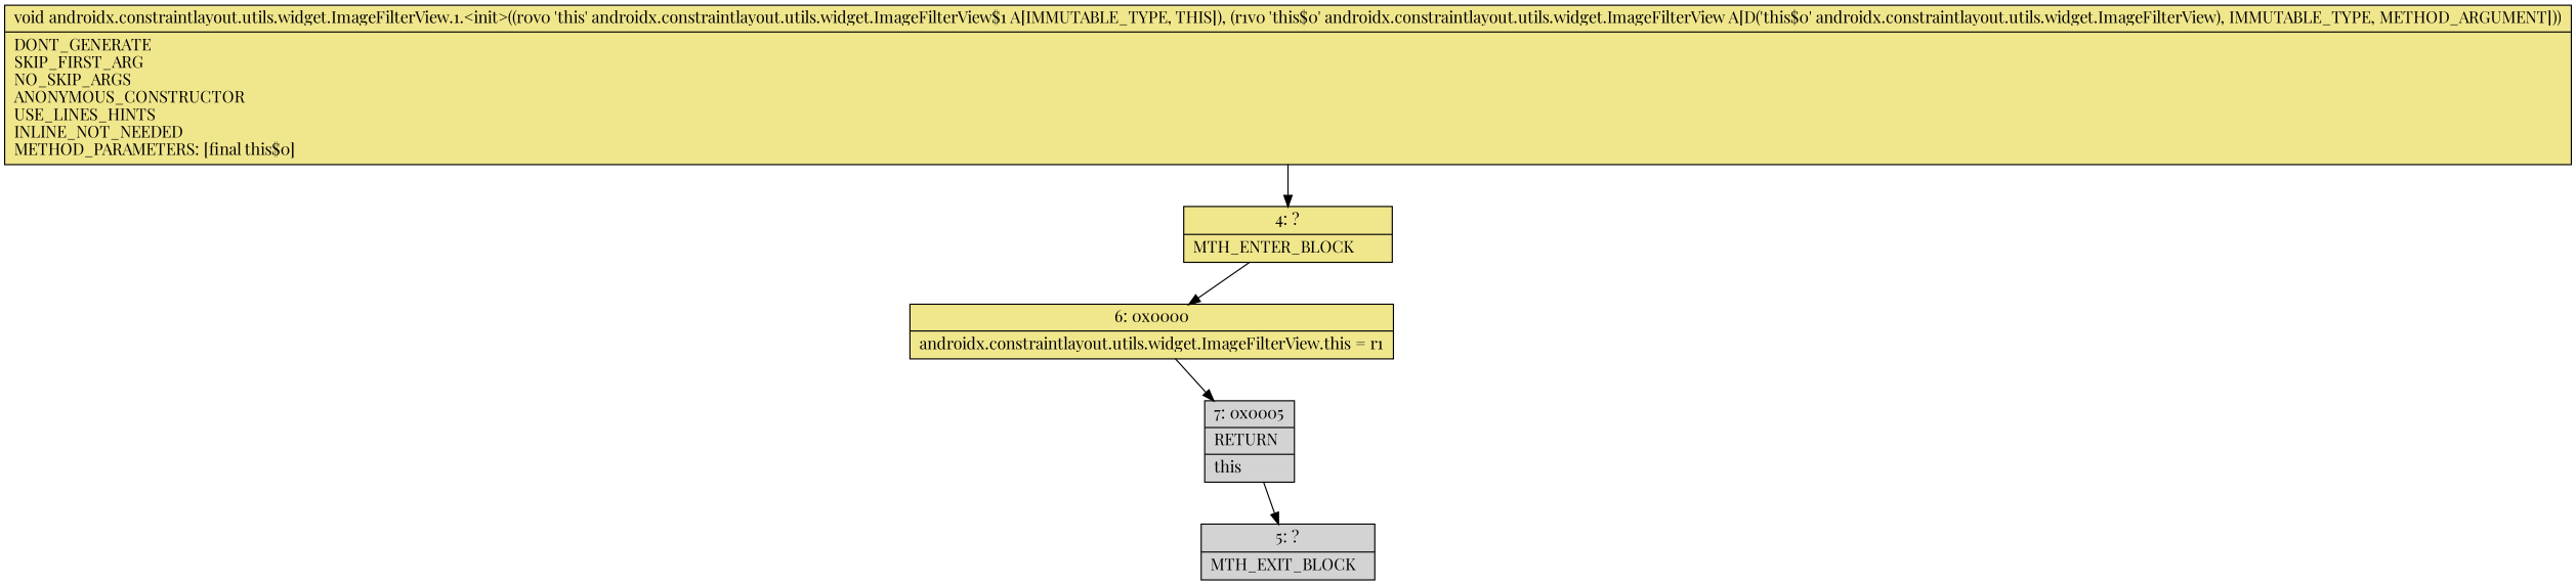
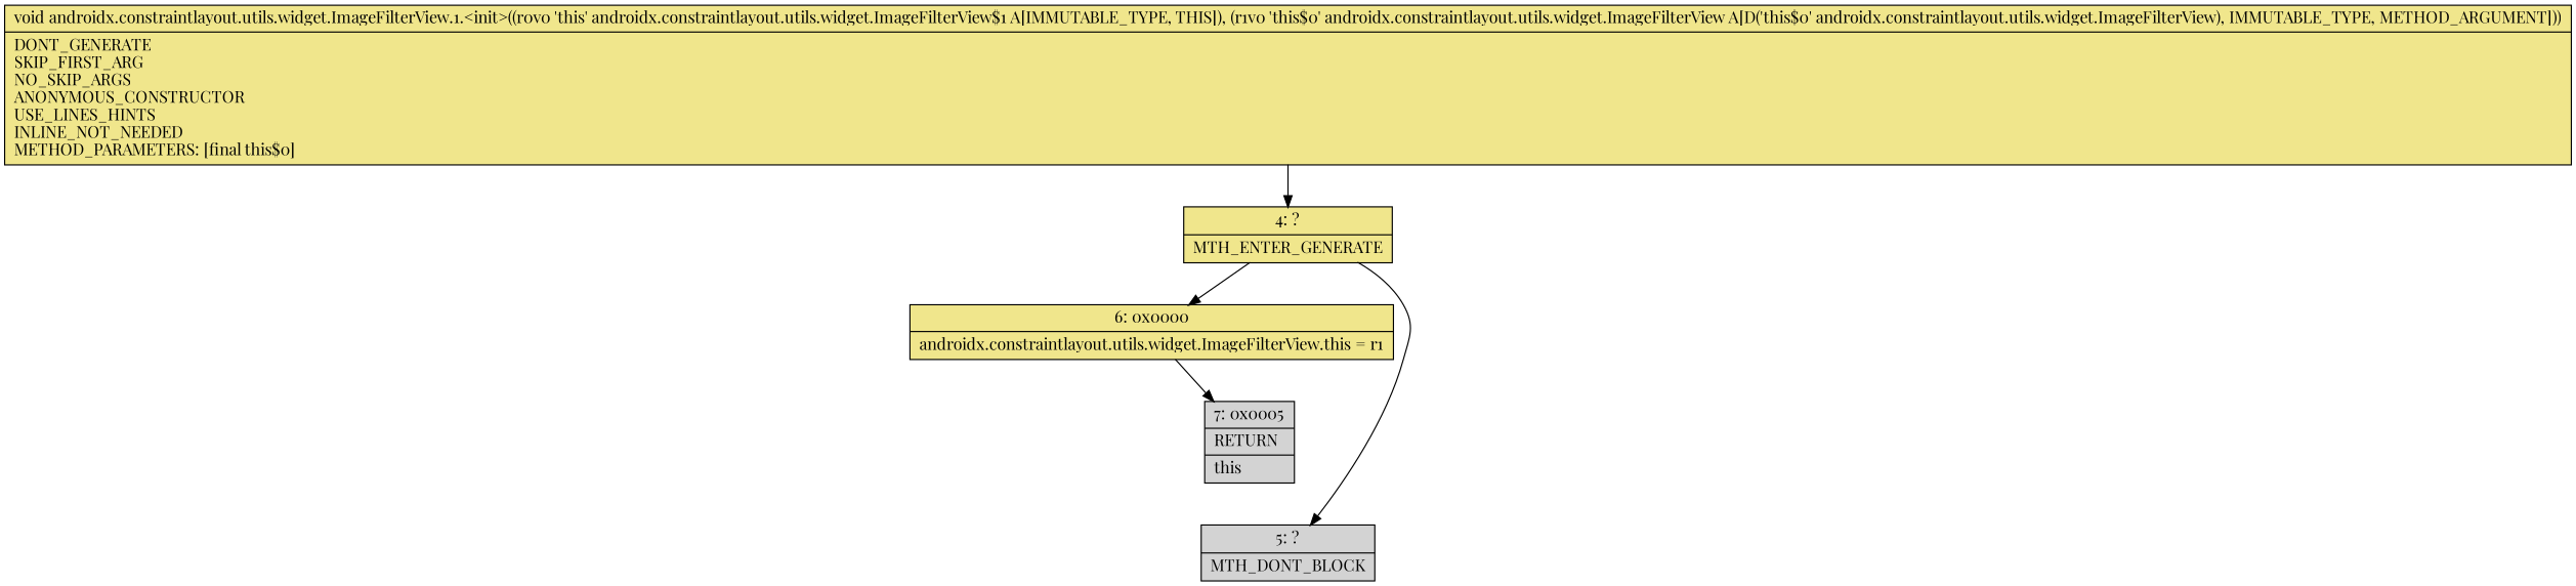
  digraph {
    fontname="Playfair Display"
    node [fillcolor=khaki fontname="Playfair Display" shape=record style=filled]
    edge [fontname="Playfair Display"]
-   n1 [label="{4\:\ ?|MTH_ENTER_BLOCK\l}"]
+   n1 [label="{4\:\ ?|MTH_ENTER_GENERATE\l}"]
    n2 [label="{6\:\ 0x0000|androidx.constraintlayout.utils.widget.ImageFilterView.this = r1\l}"]
    n3 [fillcolor=lightgrey label="{7\:\ 0x0005|RETURN\l|this\l}"]
-   n4 [fillcolor=lightgrey label="{5\:\ ?|MTH_EXIT_BLOCK\l}"]
+   n4 [fillcolor=lightgrey label="{5\:\ ?|MTH_DONT_BLOCK\l}"]
    n5 [label="{void androidx.constraintlayout.utils.widget.ImageFilterView.1.\<init\>((r0v0 'this' androidx.constraintlayout.utils.widget.ImageFilterView$1 A[IMMUTABLE_TYPE, THIS]), (r1v0 'this$0' androidx.constraintlayout.utils.widget.ImageFilterView A[D('this$0' androidx.constraintlayout.utils.widget.ImageFilterView), IMMUTABLE_TYPE, METHOD_ARGUMENT]))  | DONT_GENERATE\lSKIP_FIRST_ARG\lNO_SKIP_ARGS\lANONYMOUS_CONSTRUCTOR\lUSE_LINES_HINTS\lINLINE_NOT_NEEDED\lMETHOD_PARAMETERS: [final this$0]\l}"]
    n1 -> n2
    n2 -> n3
-   n3 -> n4
+   n1 -> n4
    n5 -> n1
  }
